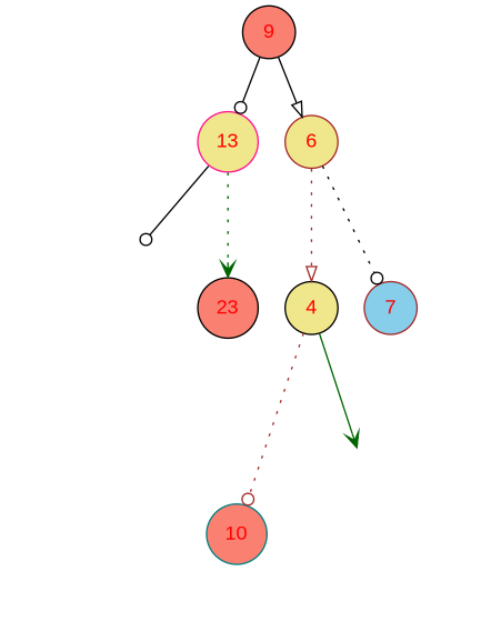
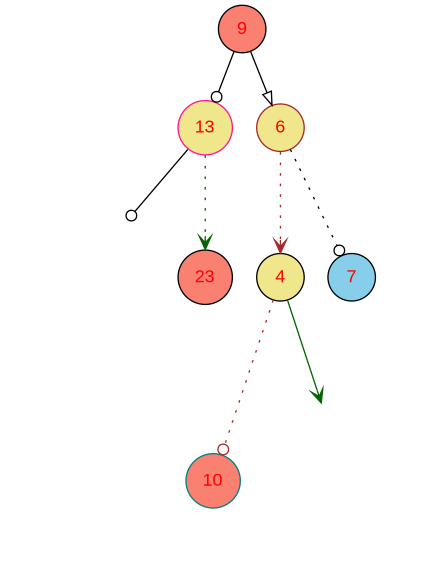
  digraph {
    node [color=black fillcolor=salmon fontcolor=red fontname=Arial shape=circle style=filled]
    edge [arrowhead=odot color=black style=solid]
    n1 [label=9]
    n2 [color=deeppink fillcolor=khaki label=13]
    n3 [color=brown fillcolor=khaki label=6]
    l793589513 [color="#66B268" fillcolor="#AFF4AF" style=invis]
    n5 [label=23]
    n6 [fillcolor=khaki label=4]
-   n7 [color=brown fillcolor=skyblue label=7]
+   n7 [fillcolor=skyblue label=7]
    n8 [color=teal label=10]
    l1922154895 [color="#66B268" fillcolor="#AFF4AF" style=invis]
    n1 -> n2
    n1 -> n3 [arrowhead=onormal]
    n2 -> l793589513
    n2 -> n5 [arrowhead=vee color=darkgreen style=dotted]
-   n3 -> n6 [arrowhead=onormal color=brown style=dotted]
+   n3 -> n6 [arrowhead=vee color=brown style=dotted]
    n3 -> n7 [style=dotted]
    n6 -> n8 [color=brown style=dotted]
    n6 -> l1922154895 [arrowhead=vee color=darkgreen]
  }
